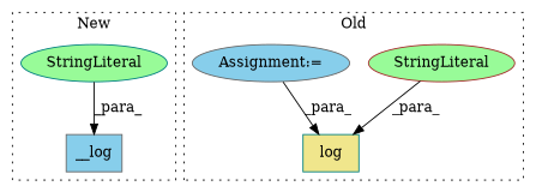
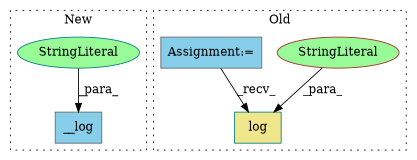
  digraph {
    node [a=32 color=gray40 fillcolor=skyblue shape=box style=filled]
    n1 [l="6,1" label=__log s="2867,2878"]
    n2 [a=45 color=teal fillcolor=palegreen l=5 label=StringLiteral s=2873 shape=ellipse]
    n3 [color=teal fillcolor=khaki l="5,1" label=log s="3190,3210"]
    n4 [a=45 color=brown fillcolor=palegreen l=15 label=StringLiteral s=3195 shape=ellipse]
-   n5 [a=7 l=7 label="Assignment:=" s=3169 shape=ellipse]
+   n5 [a=7 l=7 label="Assignment:=" s=3169]
    subgraph cluster_1 {
      label=New
      style=dotted
      n1
      n2
    }
    subgraph cluster_2 {
      label=Old
      style=dotted
      n3
      n4
      n5
    }
    n2 -> n1 [label=_para_]
    n4 -> n3 [label=_para_]
-   n5 -> n3 [label=_para_]
+   n5 -> n3 [label=_recv_]
  }
